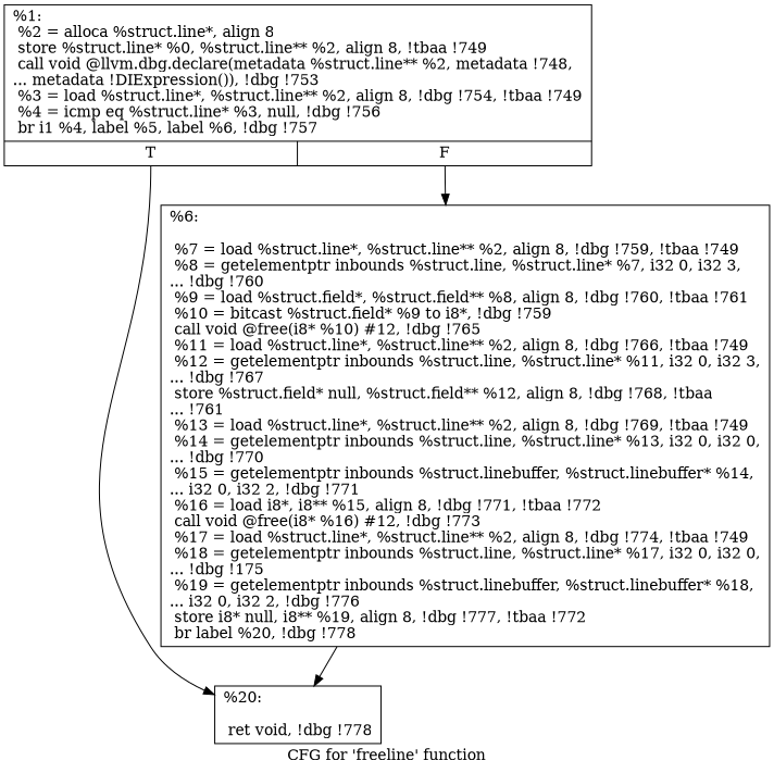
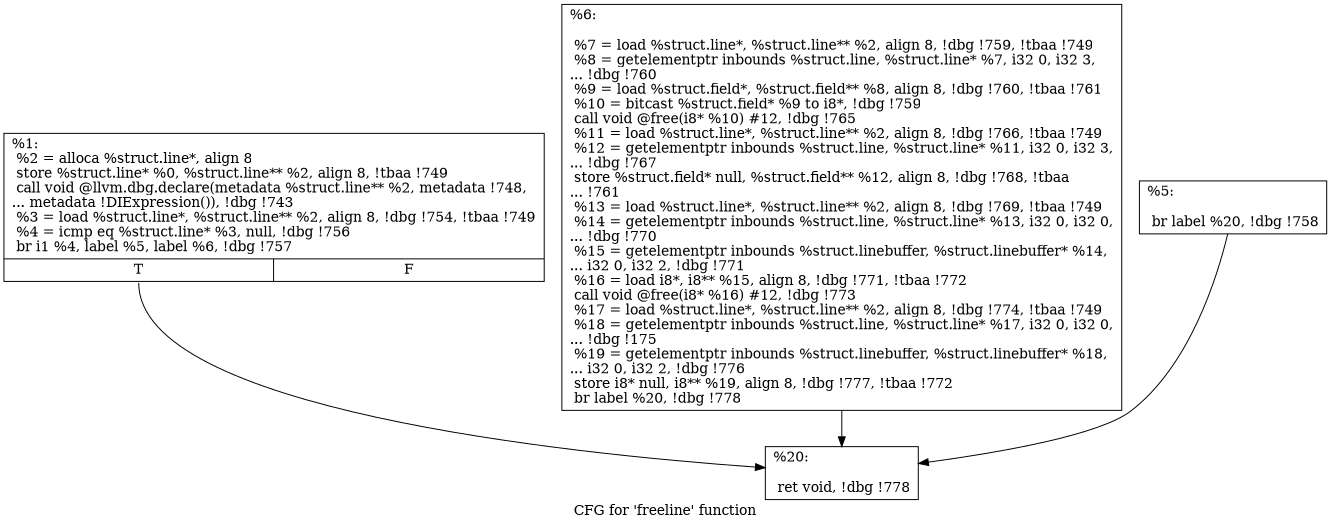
  digraph {
    label="CFG for 'freeline' function"
    node [shape=record]
-   n1 [label="{%1:\l  %2 = alloca %struct.line*, align 8\l  store %struct.line* %0, %struct.line** %2, align 8, !tbaa !749\l  call void @llvm.dbg.declare(metadata %struct.line** %2, metadata !748,\l... metadata !DIExpression()), !dbg !753\l  %3 = load %struct.line*, %struct.line** %2, align 8, !dbg !754, !tbaa !749\l  %4 = icmp eq %struct.line* %3, null, !dbg !756\l  br i1 %4, label %5, label %6, !dbg !757\l|{<s0>T|<s1>F}}"]
+   n1 [label="{%1:\l  %2 = alloca %struct.line*, align 8\l  store %struct.line* %0, %struct.line** %2, align 8, !tbaa !749\l  call void @llvm.dbg.declare(metadata %struct.line** %2, metadata !748,\l... metadata !DIExpression()), !dbg !743\l  %3 = load %struct.line*, %struct.line** %2, align 8, !dbg !754, !tbaa !749\l  %4 = icmp eq %struct.line* %3, null, !dbg !756\l  br i1 %4, label %5, label %6, !dbg !757\l|{<s0>T|<s1>F}}"]
    n2 [label="{%6:\l\l  %7 = load %struct.line*, %struct.line** %2, align 8, !dbg !759, !tbaa !749\l  %8 = getelementptr inbounds %struct.line, %struct.line* %7, i32 0, i32 3,\l... !dbg !760\l  %9 = load %struct.field*, %struct.field** %8, align 8, !dbg !760, !tbaa !761\l  %10 = bitcast %struct.field* %9 to i8*, !dbg !759\l  call void @free(i8* %10) #12, !dbg !765\l  %11 = load %struct.line*, %struct.line** %2, align 8, !dbg !766, !tbaa !749\l  %12 = getelementptr inbounds %struct.line, %struct.line* %11, i32 0, i32 3,\l... !dbg !767\l  store %struct.field* null, %struct.field** %12, align 8, !dbg !768, !tbaa\l... !761\l  %13 = load %struct.line*, %struct.line** %2, align 8, !dbg !769, !tbaa !749\l  %14 = getelementptr inbounds %struct.line, %struct.line* %13, i32 0, i32 0,\l... !dbg !770\l  %15 = getelementptr inbounds %struct.linebuffer, %struct.linebuffer* %14,\l... i32 0, i32 2, !dbg !771\l  %16 = load i8*, i8** %15, align 8, !dbg !771, !tbaa !772\l  call void @free(i8* %16) #12, !dbg !773\l  %17 = load %struct.line*, %struct.line** %2, align 8, !dbg !774, !tbaa !749\l  %18 = getelementptr inbounds %struct.line, %struct.line* %17, i32 0, i32 0,\l... !dbg !175\l  %19 = getelementptr inbounds %struct.linebuffer, %struct.linebuffer* %18,\l... i32 0, i32 2, !dbg !776\l  store i8* null, i8** %19, align 8, !dbg !777, !tbaa !772\l  br label %20, !dbg !778\l}"]
    n3 [label="{%20:\l\l  ret void, !dbg !778\l}"]
-   n1 -> n2 [tailport=s1]
+   n4 [label="{%5:\l\l  br label %20, !dbg !758\l}"]
    n1 -> n3 [tailport=s0]
    n2 -> n3
+   n4 -> n3
  }
